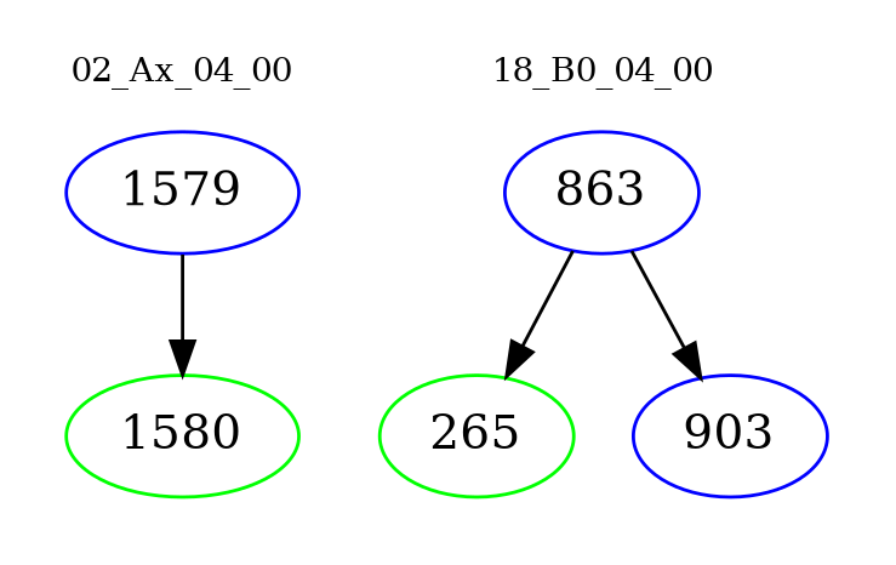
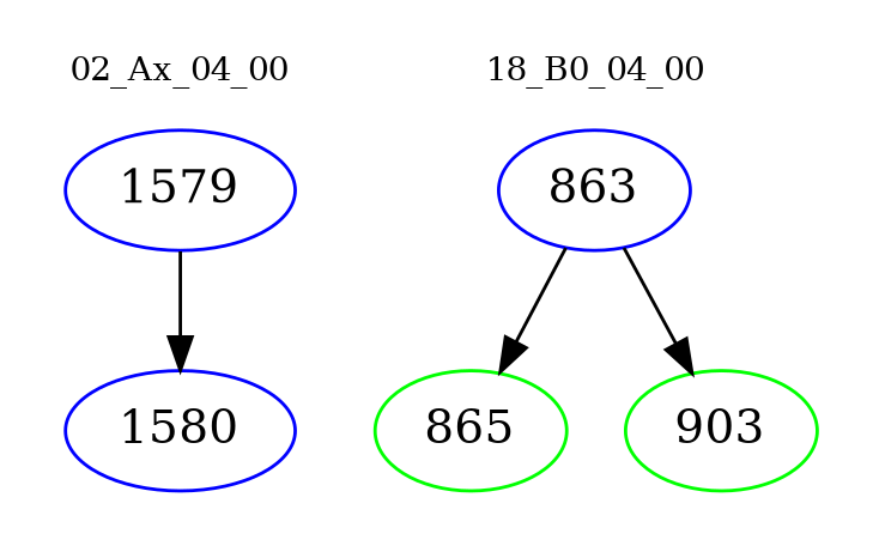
  digraph {
    node [color=blue]
    edge [color=black]
    n1 [label=1579]
-   n2 [color=green label=1580]
+   n2 [label=1580]
    n3 [label=863]
-   n4 [color=green label=265]
-   n5 [label=903]
+   n4 [color=green label=865]
+   n5 [color=green label=903]
    subgraph cluster_1 {
      color=white
      fontsize=10
      label="02_Ax_04_00"
      n1
      n2
    }
    subgraph cluster_2 {
      color=white
      fontsize=10
      label="18_B0_04_00"
      n3
      n4
      n5
    }
    n1 -> n2
    n3 -> n4
    n3 -> n5
  }
